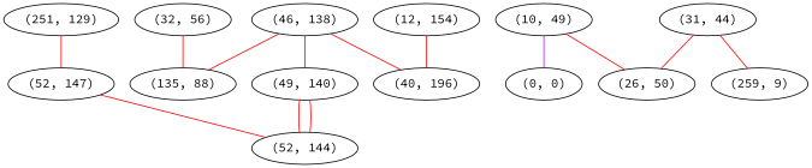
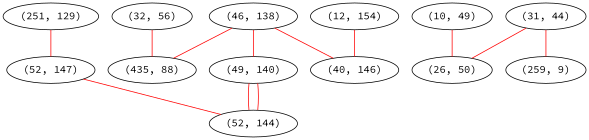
  graph {
    fontname="Source Code Pro"
    node [fontname="Source Code Pro"]
    edge [color=red fontname="Source Code Pro" weight=1]
    "(251, 129)"
    "(52, 147)"
    "(52, 144)"
    n4 [label="(46, 138)"]
-   "(135, 88)"
-   "(40, 146)" [label="(40, 196)"]
+   "(135, 88)" [label="(435, 88)"]
+   "(40, 146)"
    "(49, 140)"
    "(10, 49)"
-   "(0, 0)"
    "(26, 50)"
    "(12, 154)"
    "(32, 56)"
    "(31, 44)"
    "(259, 9)"
    "(251, 129)" -- "(52, 147)"
    "(52, 147)" -- "(52, 144)"
    n4 -- "(135, 88)"
    n4 -- "(40, 146)"
    n4 -- "(49, 140)"
    "(49, 140)" -- "(52, 144)"
    "(49, 140)" -- "(52, 144)"
-   "(10, 49)" -- "(0, 0)" [color=purple weight=4]
    "(10, 49)" -- "(26, 50)"
    "(12, 154)" -- "(40, 146)"
    "(32, 56)" -- "(135, 88)"
    "(31, 44)" -- "(26, 50)"
    "(31, 44)" -- "(259, 9)"
  }
